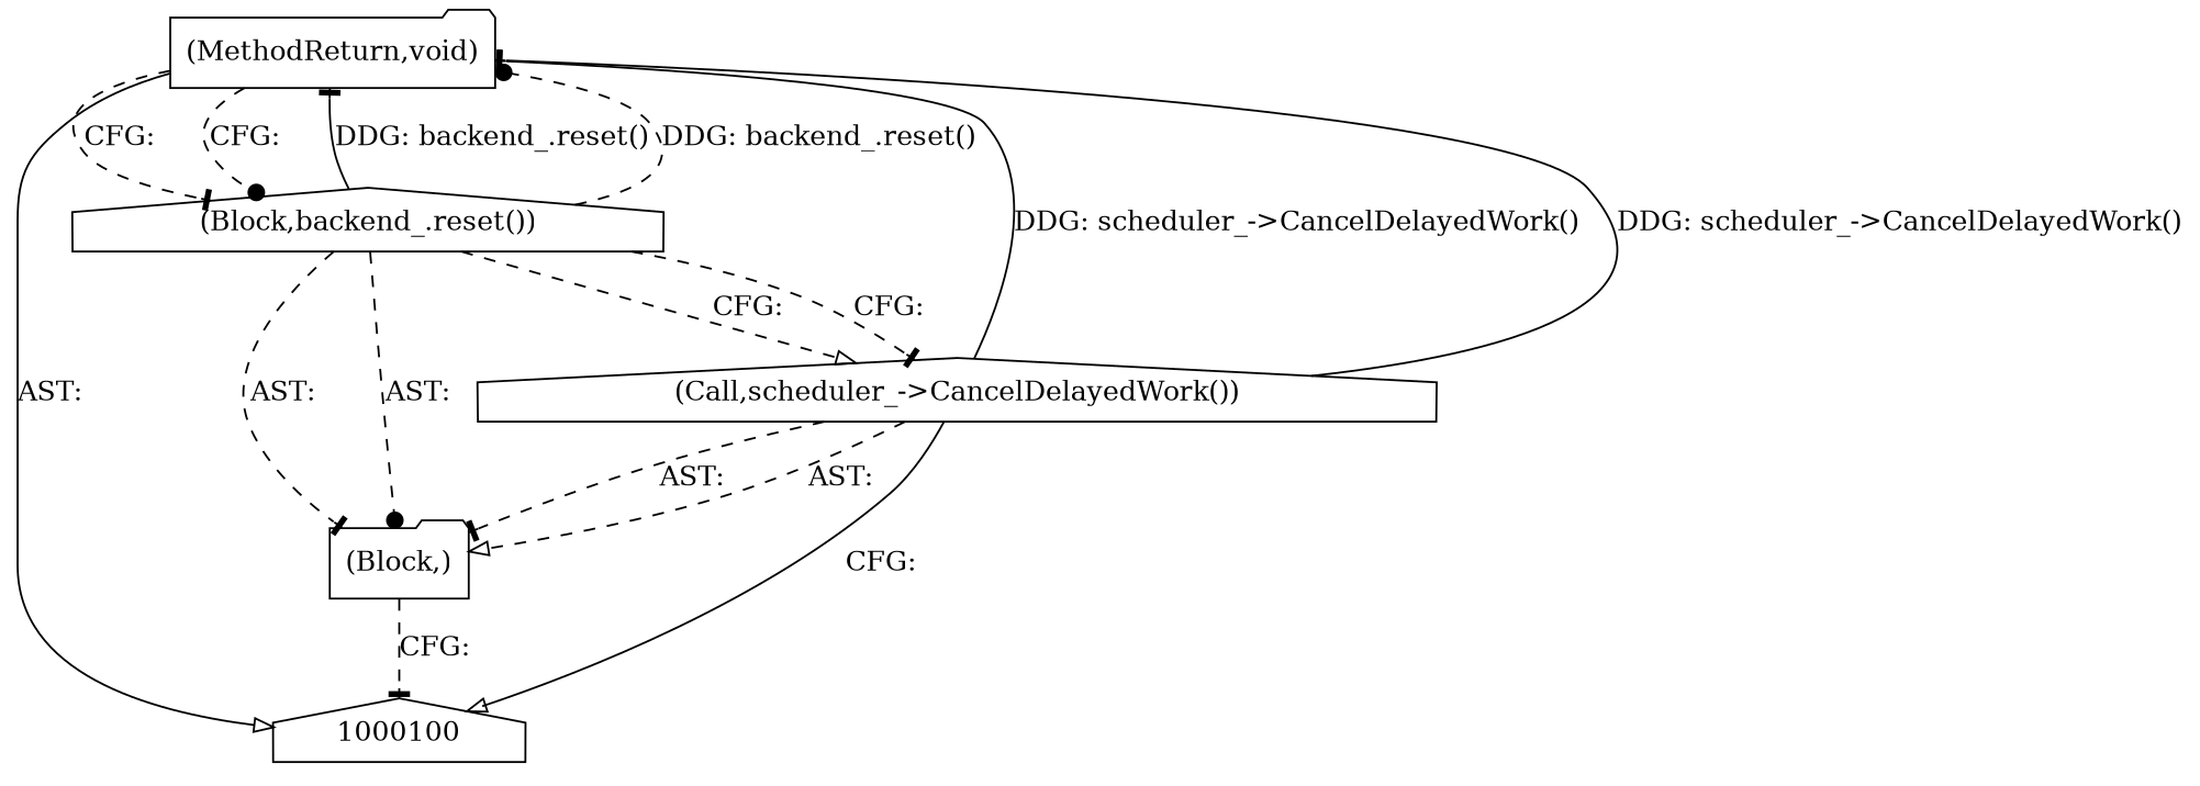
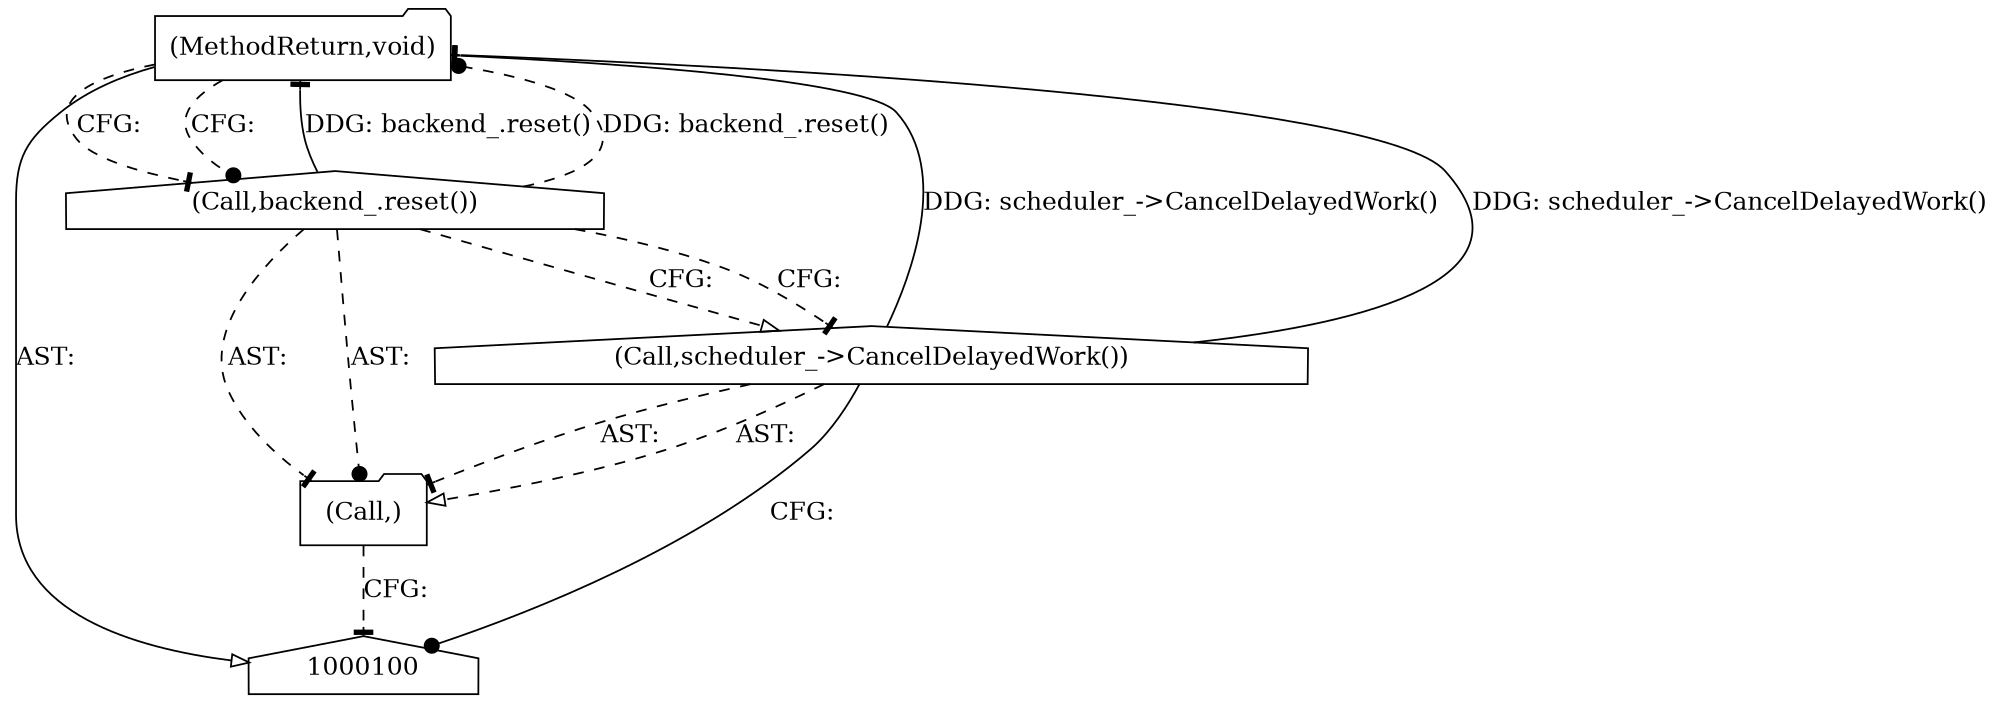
  digraph {
    node [shape=house]
    edge [arrowhead=tee style=dashed]
    n1 [label="(MethodReturn,void)" shape=folder]
-   n2 [label="(Block,backend_.reset())"]
+   n2 [label="(Call,backend_.reset())"]
    1000100
-   n4 [label="(Block,)" shape=folder]
+   n4 [label="(Call,)" shape=folder]
    n5 [label="(Call,scheduler_->CancelDelayedWork())"]
    n1 -> n2 [label="CFG: "]
    n1 -> n2 [arrowhead=dot label="CFG: "]
    n1 -> 1000100 [arrowhead=onormal label="AST: " style=solid]
    n2 -> n1 [label="DDG: backend_.reset()" style=solid]
    n2 -> n1 [arrowhead=dot label="DDG: backend_.reset()"]
    n2 -> n4 [label="AST: "]
    n2 -> n4 [arrowhead=dot label="AST: "]
    n2 -> n5 [arrowhead=onormal label="CFG: "]
    n2 -> n5 [label="CFG: "]
    n4 -> 1000100 [label="CFG: "]
    n5 -> n1 [label="DDG: scheduler_->CancelDelayedWork()" style=solid]
    n5 -> n1 [label="DDG: scheduler_->CancelDelayedWork()" style=solid]
-   n5 -> 1000100 [arrowhead=onormal label="CFG: " style=solid]
+   n5 -> 1000100 [arrowhead=dot label="CFG: " style=solid]
    n5 -> n4 [label="AST: "]
    n5 -> n4 [arrowhead=onormal label="AST: "]
  }
